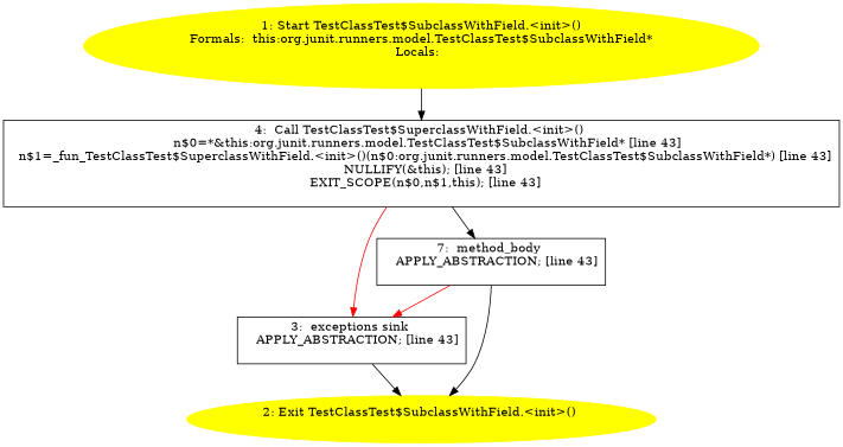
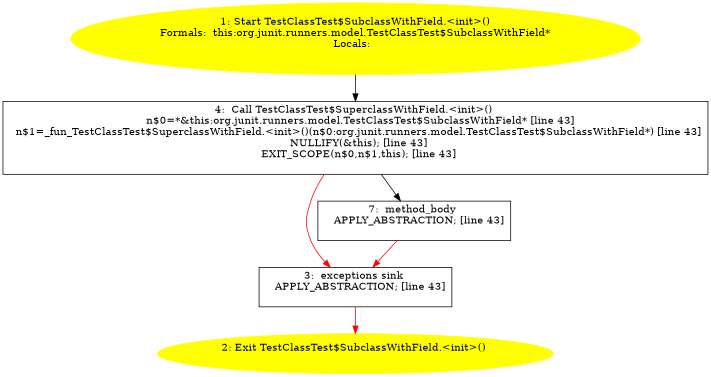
  digraph {
    node [shape=box]
    n1 [color=yellow label="1: Start TestClassTest$SubclassWithField.<init>()\nFormals:  this:org.junit.runners.model.TestClassTest$SubclassWithField*\nLocals:  \n  " style=filled shape=""]
    n2 [label="4:  Call TestClassTest$SuperclassWithField.<init>() \n   n$0=*&this:org.junit.runners.model.TestClassTest$SubclassWithField* [line 43]\n  n$1=_fun_TestClassTest$SuperclassWithField.<init>()(n$0:org.junit.runners.model.TestClassTest$SubclassWithField*) [line 43]\n  NULLIFY(&this); [line 43]\n  EXIT_SCOPE(n$0,n$1,this); [line 43]\n "]
    n3 [label="3:  exceptions sink \n   APPLY_ABSTRACTION; [line 43]\n "]
    n4 [label="7:  method_body \n   APPLY_ABSTRACTION; [line 43]\n "]
    n5 [color=yellow label="2: Exit TestClassTest$SubclassWithField.<init>() \n  " style=filled shape=""]
    n1 -> n2
    n2 -> n3 [color=red]
    n2 -> n4
-   n3 -> n5
+   n3 -> n5 [color=red]
    n4 -> n3 [color=red]
-   n4 -> n5
  }
